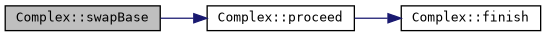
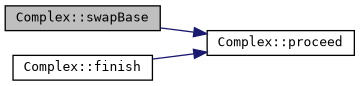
  digraph {
    fontname="DejaVu Sans Mono"
    rankdir=LR
    node [color=black fillcolor=white fontname="DejaVu Sans Mono" fontsize=10 shape=record style=filled]
    edge [color=midnightblue fontname="DejaVu Sans Mono" fontsize=10 labelfontname=Helvetica labelfontsize=10 style=solid]
    n1 [fillcolor=grey75 fontcolor=black height=0.2 label="Complex::swapBase" width=0.4]
    n2 [height=0.2 label="Complex::proceed" width=0.4]
    n3 [height=0.2 label="Complex::finish" width=0.4]
    n1 -> n2
-   n2 -> n3
+   n3 -> n2
  }
